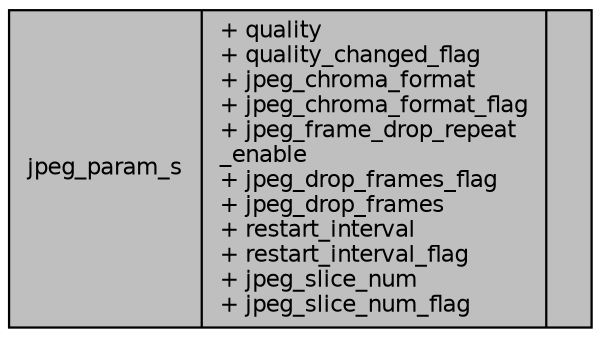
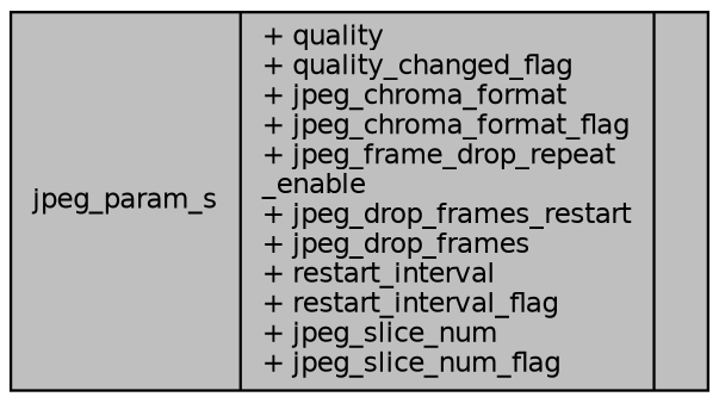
  digraph {
    rankdir=LR
-   n1 [color=black fillcolor=grey75 fontcolor=black fontname=Helvetica fontsize=10 height=0.2 label="{jpeg_param_s\n|+ quality\l+ quality_changed_flag\l+ jpeg_chroma_format\l+ jpeg_chroma_format_flag\l+ jpeg_frame_drop_repeat\l_enable\l+ jpeg_drop_frames_flag\l+ jpeg_drop_frames\l+ restart_interval\l+ restart_interval_flag\l+ jpeg_slice_num\l+ jpeg_slice_num_flag\l|}" shape=record style=filled width=0.4]
+   n1 [color=black fillcolor=grey75 fontcolor=black fontname=Helvetica fontsize=10 height=0.2 label="{jpeg_param_s\n|+ quality\l+ quality_changed_flag\l+ jpeg_chroma_format\l+ jpeg_chroma_format_flag\l+ jpeg_frame_drop_repeat\l_enable\l+ jpeg_drop_frames_restart\l+ jpeg_drop_frames\l+ restart_interval\l+ restart_interval_flag\l+ jpeg_slice_num\l+ jpeg_slice_num_flag\l|}" shape=record style=filled width=0.4]
  }
